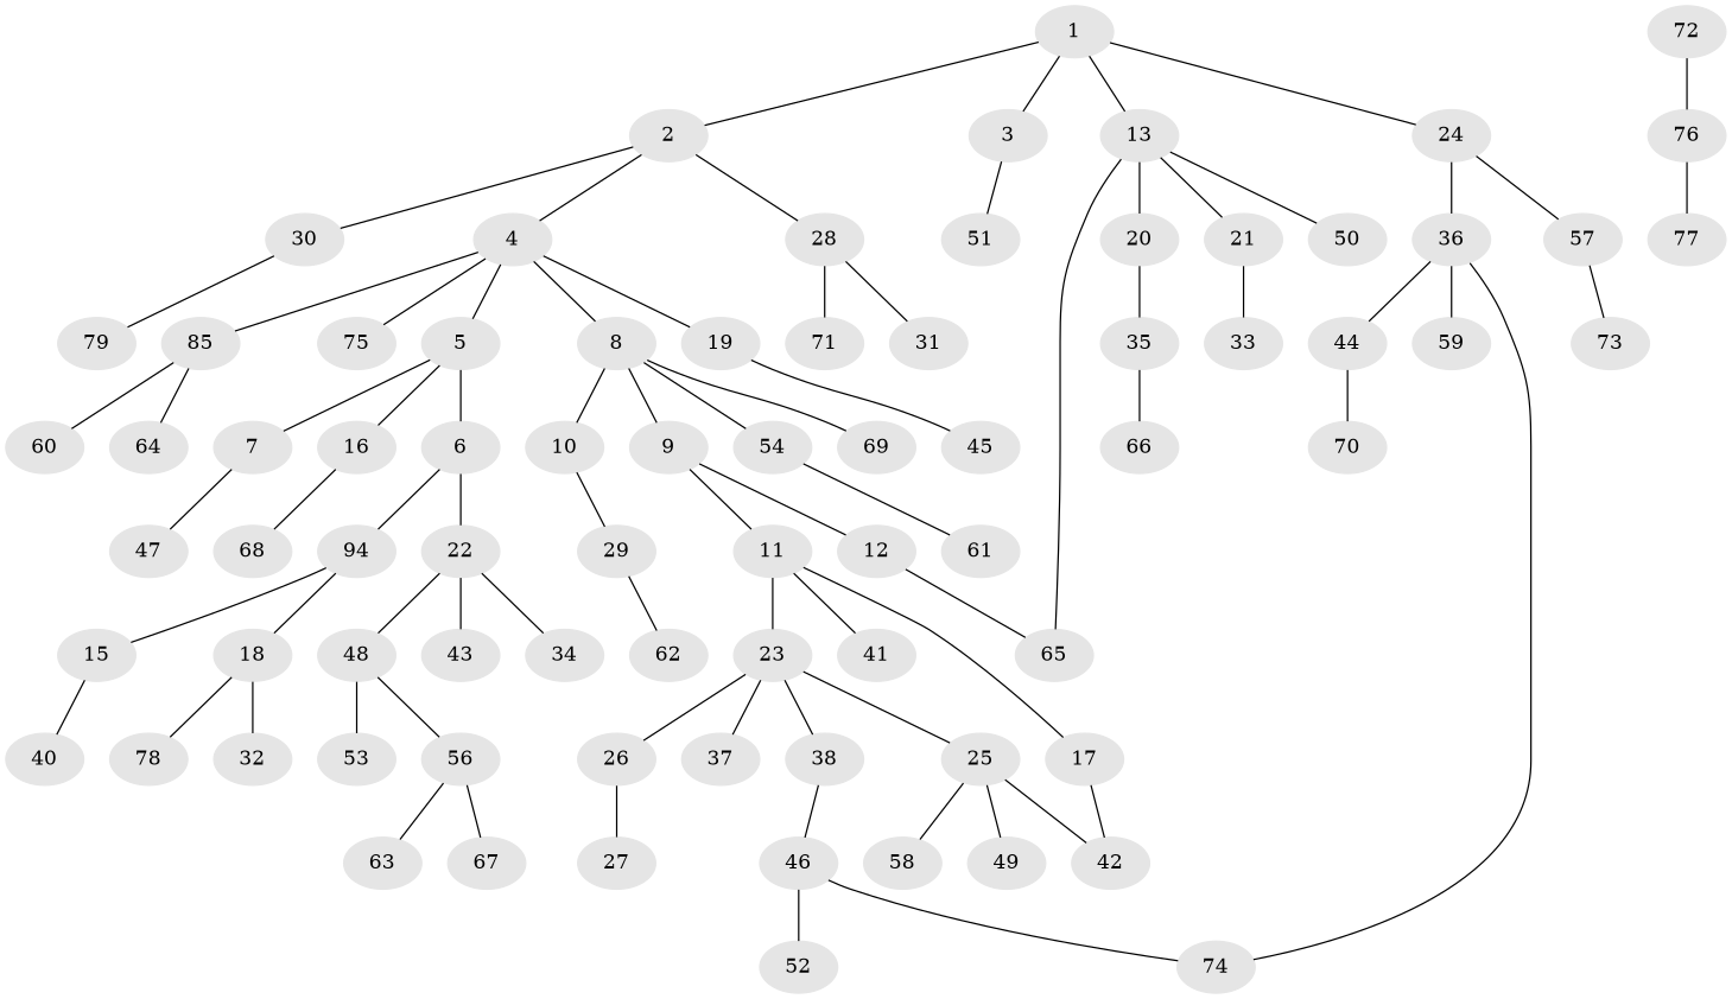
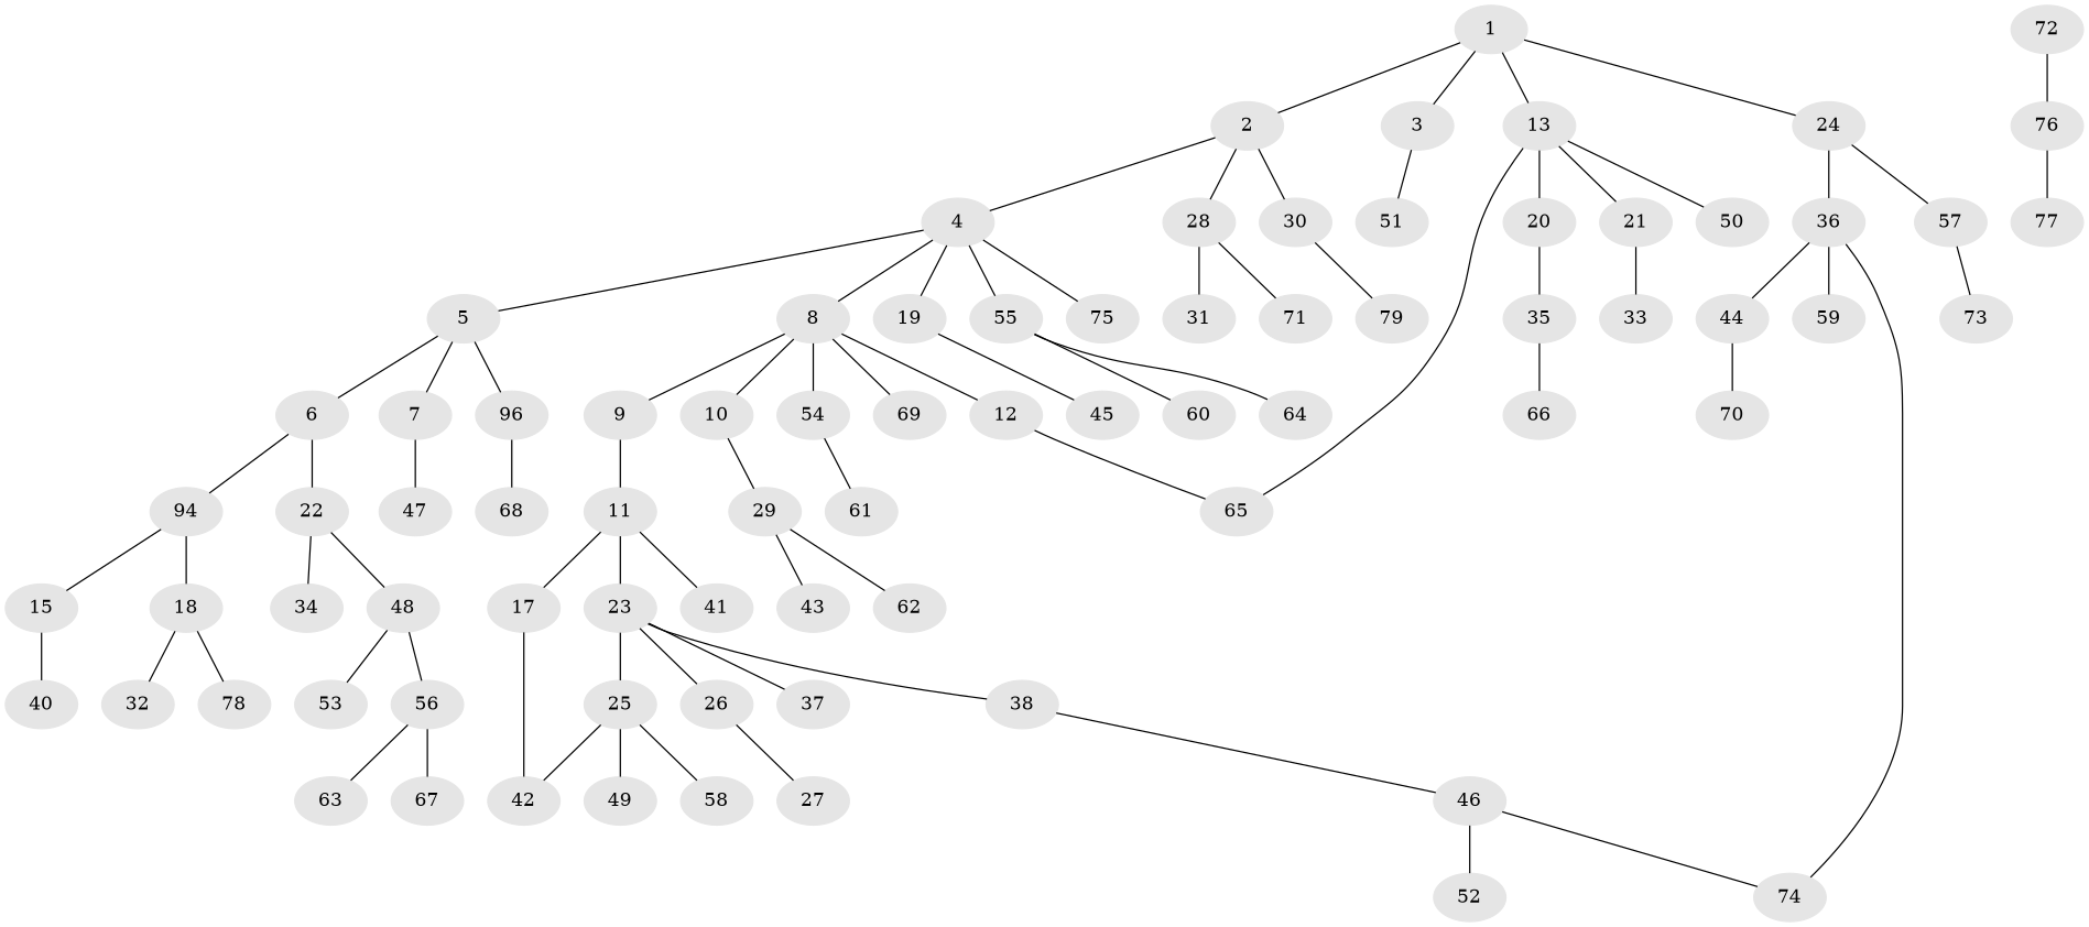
  graph {
    node [color=gray90 style=filled]
    1
    2
    3
    13
    24
    4
    28
    30
    51
    65
    20
    21
    50
    36
    57
    5
    8
    19
-   55 [label=85]
+   55
    75
    31
    71
    n23 [label=79]
    6
    7
-   16
+   16 [label=96]
    9
    10
    54
    69
    45
    60
    64
    n34 [label=94]
    22
    47
    68
    15
    18
    34
    48
    11
    12
    29
    61
    17
    23
    41
    43
    62
    42
    25
    26
    37
    38
    35
    33
    40
    32
    78
    66
    53
    56
    49
    58
    27
    46
    44
    59
    74
    73
    72
    76
    70
    52
    63
    67
    77
    1 -- 2
    1 -- 3
    1 -- 13
    1 -- 24
    2 -- 4
    2 -- 28
    2 -- 30
    3 -- 51
    13 -- 65
    13 -- 20
    13 -- 21
    13 -- 50
    24 -- 36
    24 -- 57
    4 -- 5
    4 -- 8
    4 -- 19
    4 -- 55
    4 -- 75
    28 -- 31
    28 -- 71
    30 -- n23
    20 -- 35
    21 -- 33
    36 -- 44
    36 -- 59
    36 -- 74
    57 -- 73
    5 -- 6
    5 -- 7
    5 -- 16
    8 -- 9
    8 -- 10
    8 -- 54
    8 -- 69
    19 -- 45
    55 -- 60
    55 -- 64
    6 -- n34
    6 -- 22
    7 -- 47
    16 -- 68
    9 -- 11
-   9 -- 12
+   8 -- 12
    10 -- 29
    54 -- 61
    n34 -- 15
    n34 -- 18
    22 -- 34
    22 -- 48
    15 -- 40
    18 -- 32
    18 -- 78
    48 -- 53
    48 -- 56
    11 -- 17
    11 -- 23
    11 -- 41
    12 -- 65
-   22 -- 43
+   29 -- 43
    29 -- 62
    17 -- 42
    23 -- 25
    23 -- 26
    23 -- 37
    23 -- 38
    25 -- 42
    25 -- 49
    25 -- 58
    26 -- 27
    38 -- 46
    35 -- 66
    56 -- 63
    56 -- 67
    46 -- 74
    46 -- 52
    44 -- 70
    72 -- 76
    76 -- 77
  }
